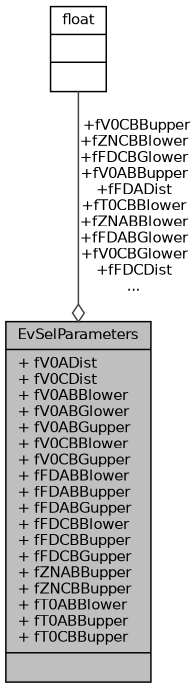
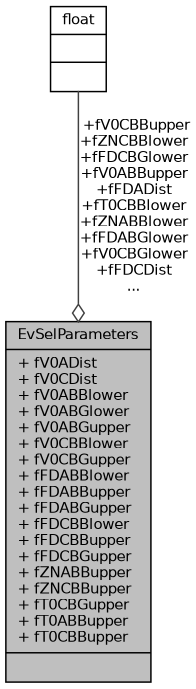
  digraph {
    node [color=black fontname=Helvetica fontsize=10 shape=record]
-   n1 [fillcolor=grey75 fontcolor=black height=0.2 label="{EvSelParameters\n|+ fV0ADist\l+ fV0CDist\l+ fV0ABBlower\l+ fV0ABGlower\l+ fV0ABGupper\l+ fV0CBBlower\l+ fV0CBGupper\l+ fFDABBlower\l+ fFDABBupper\l+ fFDABGupper\l+ fFDCBBlower\l+ fFDCBBupper\l+ fFDCBGupper\l+ fZNABBupper\l+ fZNCBBupper\l+ fT0ABBlower\l+ fT0ABBupper\l+ fT0CBBupper\l|}" style=filled width=0.4]
+   n1 [fillcolor=grey75 fontcolor=black height=0.2 label="{EvSelParameters\n|+ fV0ADist\l+ fV0CDist\l+ fV0ABBlower\l+ fV0ABGlower\l+ fV0ABGupper\l+ fV0CBBlower\l+ fV0CBGupper\l+ fFDABBlower\l+ fFDABBupper\l+ fFDABGupper\l+ fFDCBBlower\l+ fFDCBBupper\l+ fFDCBGupper\l+ fZNABBupper\l+ fZNCBBupper\l+ fT0CBGupper\l+ fT0ABBupper\l+ fT0CBBupper\l|}" style=filled width=0.4]
    n2 [height=0.2 label="{float\n||}" width=0.4]
    n2 -> n1 [arrowhead=odiamond color=grey25 fontname=Helvetica fontsize=10 label=" +fV0CBBupper\n+fZNCBBlower\n+fFDCBGlower\n+fV0ABBupper\n+fFDADist\n+fT0CBBlower\n+fZNABBlower\n+fFDABGlower\n+fV0CBGlower\n+fFDCDist\n..." labelfontname=Helvetica labelfontsize=10 style=solid]
  }
